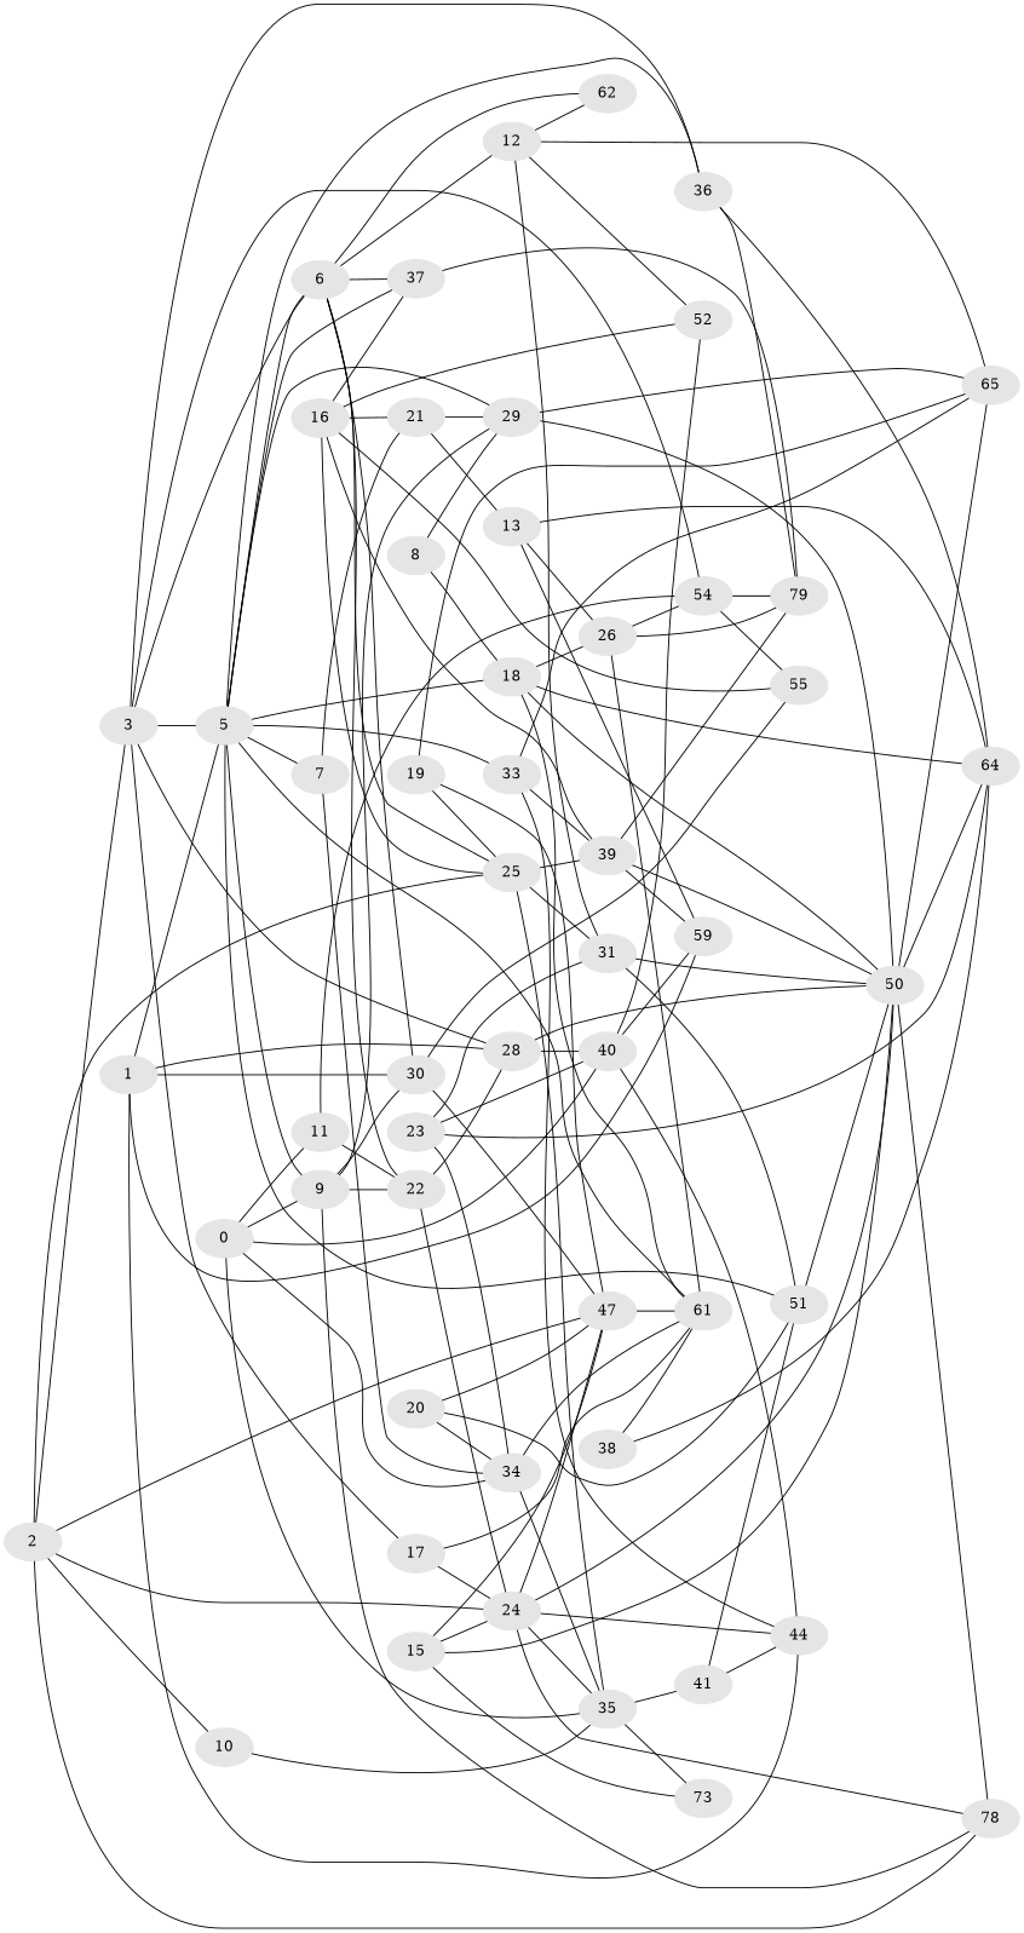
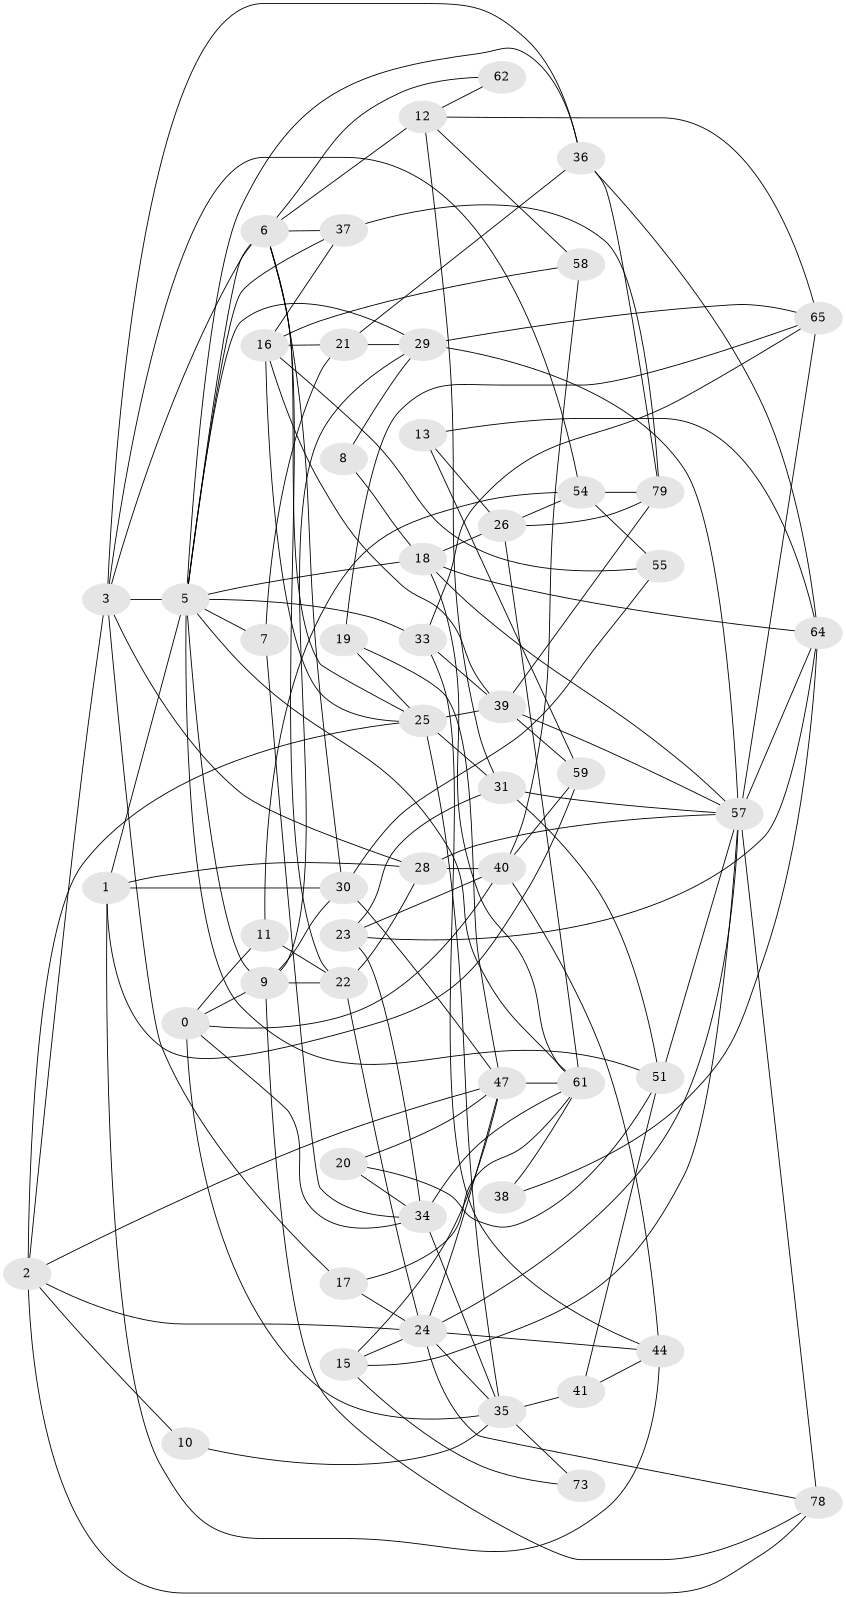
  graph {
    rankdir=LR
    node [color=gray90 style=filled]
    1 [super="+63"]
    5 [super="+81"]
    28 [super="+36"]
    30 [super="+83"]
    44 [super="+85"]
    59
    6 [super="+76"]
    n8 [label=36 super="+58"]
    9 [super="+77"]
    7
    18 [super="+80"]
    29 [super="+53"]
    33 [super="+50"]
    37
    51 [super="+69"]
    61 [super="+66"]
    40 [super="+48"]
-   57 [super="+68" label=50]
+   57 [super="+68"]
    47 [super="+56"]
    55
    2 [super="+86"]
    3 [super="+14"]
    10
    24 [super="+49"]
    25 [super="+27"]
    78 [super="+84"]
    17 [super="+45"]
    54 [super="+82"]
    35 [super="+75"]
    31
    39 [super="+42"]
    12 [super="+60"]
    22
    62
    64 [super="+74"]
    79
    n37 [label=0 super="+87"]
    11
    34 [super="+71"]
    73
    41
-   52
+   52 [label=58]
    21
    26 [super="+67"]
    65 [super="+72"]
    8
    13 [super="+32"]
    15
    16 [super="+70"]
    19
    20
    23 [super="+43"]
    38
    1 -- 5
    1 -- 28
    1 -- 30
    1 -- 44
    1 -- 59
    5 -- 6
    5 -- n8
    5 -- 9
    5 -- 7
    5 -- 18
    5 -- 29
    5 -- 33
    5 -- 37
    5 -- 51
    5 -- 61
    28 -- 40
    28 -- 57
    30 -- 47
    30 -- 55
    6 -- 30
    6 -- 37
    6 -- 25
    6 -- 12
    6 -- 22
    6 -- 62
    n8 -- 64 [weight=2]
    n8 -- 79
    9 -- 30
    9 -- 29
    9 -- 78
    9 -- 22
    7 -- 34
    7 -- 21
    18 -- 61
    18 -- 57
    18 -- 64
    18 -- 26
    29 -- 57
    29 -- 65
    33 -- 44
    33 -- 39
    33 -- 65
    37 -- 79
    51 -- 57
    40 -- 44
    40 -- 59
    40 -- 52 [weight=2]
    57 -- 78
    57 -- 64
    57 -- 65
    47 -- 61
    2 -- 47
    2 -- 3
    2 -- 10
    2 -- 24
    2 -- 25
    2 -- 78
    3 -- 5
    3 -- 28
    3 -- 6
    3 -- n8
    3 -- 17
    3 -- 54
    10 -- 35
    24 -- 44
    24 -- 57
    24 -- 47
    24 -- 78
    24 -- 35
    25 -- 35
    25 -- 31
    25 -- 39
    17 -- 61
    17 -- 24
    54 -- 55
    54 -- 79
    35 -- 73
    35 -- 41
    31 -- 51
    31 -- 57
    39 -- 59
    39 -- 57
    39 -- 79
    12 -- 31
    12 -- 62
    12 -- 52
    12 -- 65
    22 -- 28
    22 -- 24
    n37 -- 9
    n37 -- 40
    n37 -- 35
    n37 -- 11
    n37 -- 34
    11 -- 54
    11 -- 22
    34 -- 61
    34 -- 35
    41 -- 44
    41 -- 51 [weight=2]
-   21 -- 13
+   21 -- n8
    21 -- 29
    26 -- 61
    26 -- 54 [weight=2]
    26 -- 79
    8 -- 18
    8 -- 29
    13 -- 59
    13 -- 64
    13 -- 26
    15 -- 57
    15 -- 47
    15 -- 24
    15 -- 73
    16 -- 37
    16 -- 55
    16 -- 25
    16 -- 39
    16 -- 52
    16 -- 21
    19 -- 47
    19 -- 25
    19 -- 65
    20 -- 51
    20 -- 47
    20 -- 34
    23 -- 40
    23 -- 31
    23 -- 64
    23 -- 34
    38 -- 61
    38 -- 64
  }
